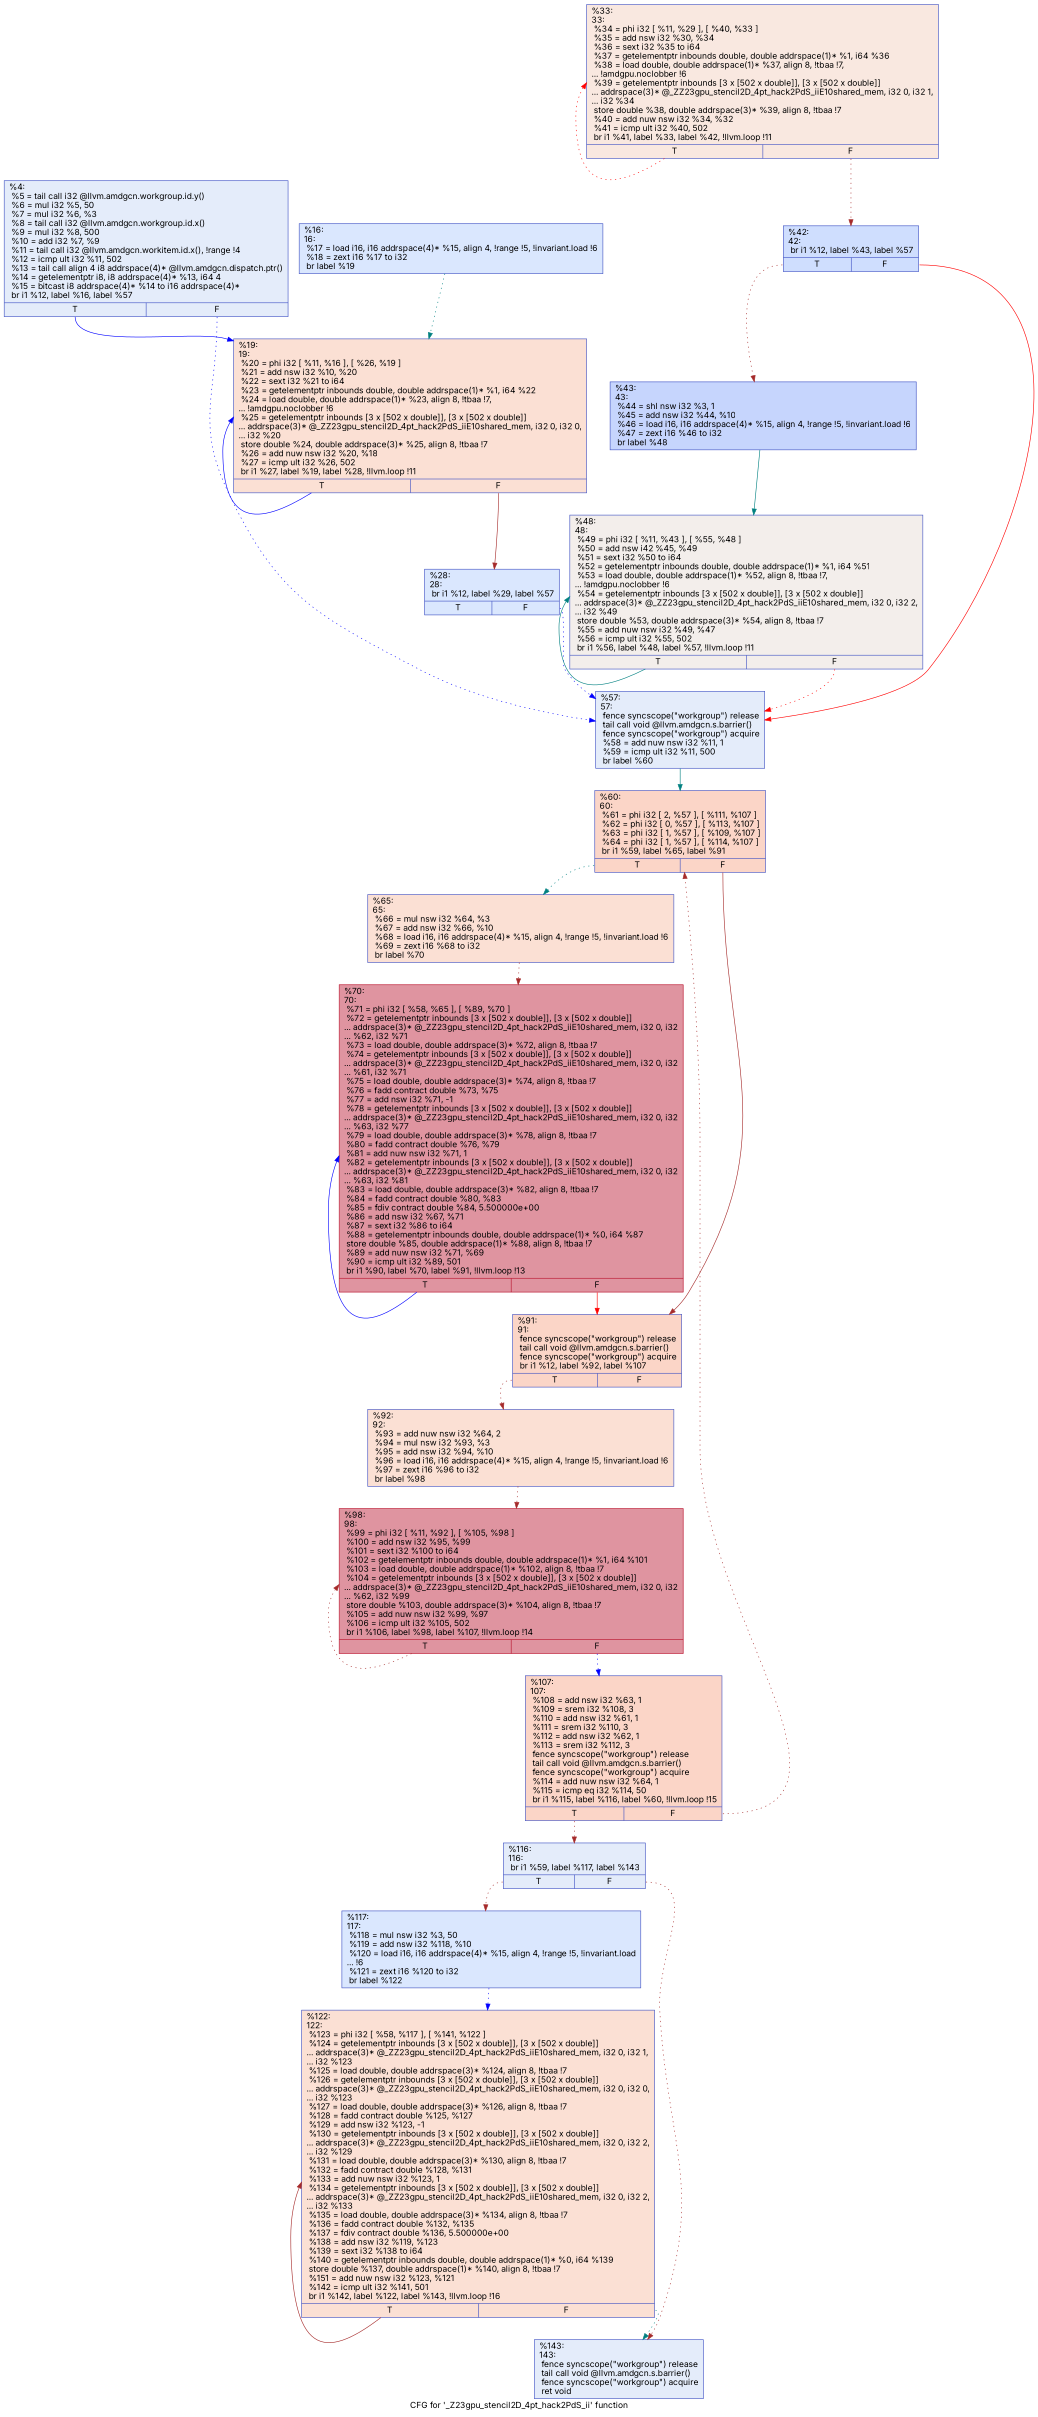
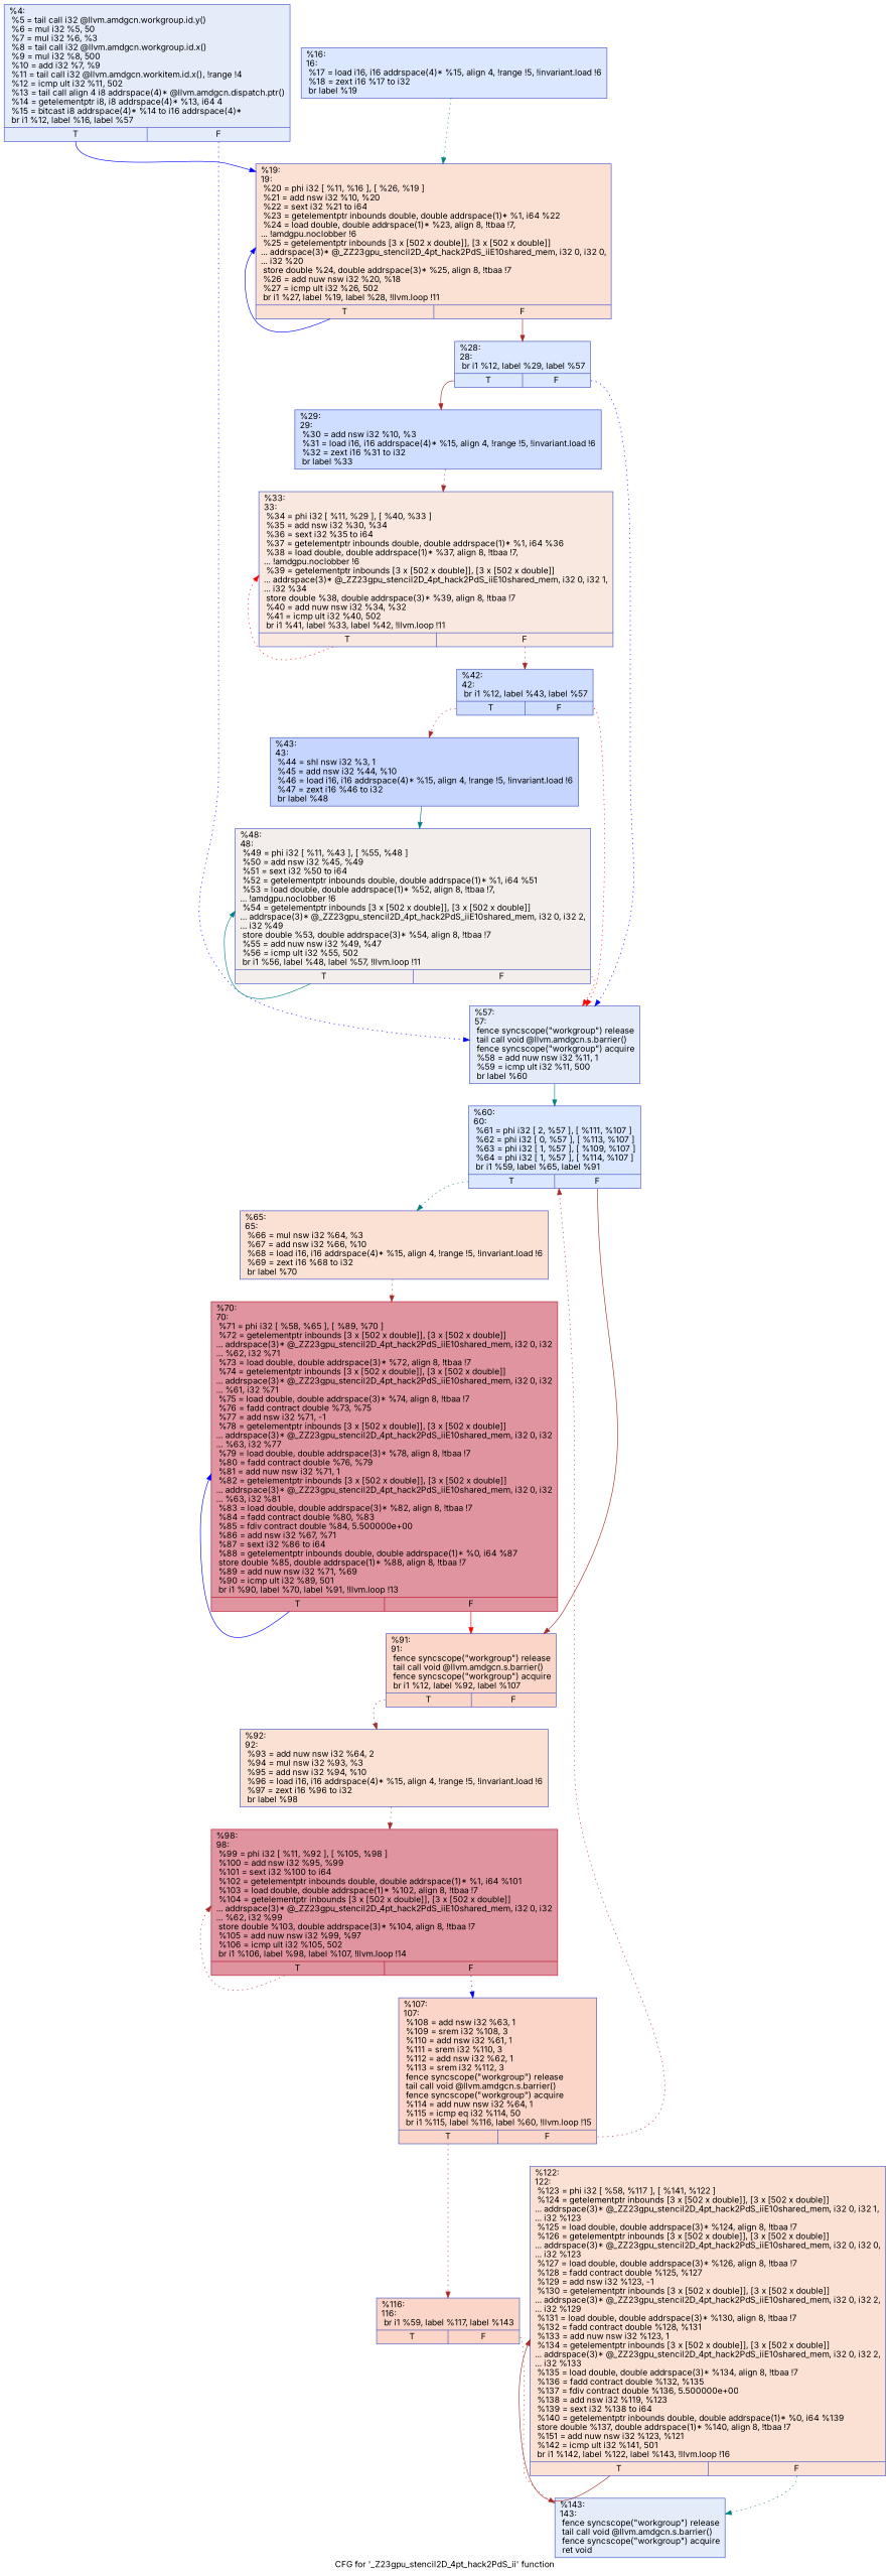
  digraph {
    fontname=Inter
    label="CFG for '_Z23gpu_stencil2D_4pt_hack2PdS_ii' function"
    node [color="#3d50c3ff" fillcolor="#c1d4f470" fontname=Inter shape=record style=filled]
    edge [color=brown fontname=Inter style=dotted tailport=s0]
    n1 [label="{%4:\l  %5 = tail call i32 @llvm.amdgcn.workgroup.id.y()\l  %6 = mul i32 %5, 50\l  %7 = mul i32 %6, %3\l  %8 = tail call i32 @llvm.amdgcn.workgroup.id.x()\l  %9 = mul i32 %8, 500\l  %10 = add i32 %7, %9\l  %11 = tail call i32 @llvm.amdgcn.workitem.id.x(), !range !4\l  %12 = icmp ult i32 %11, 502\l  %13 = tail call align 4 i8 addrspace(4)* @llvm.amdgcn.dispatch.ptr()\l  %14 = getelementptr i8, i8 addrspace(4)* %13, i64 4\l  %15 = bitcast i8 addrspace(4)* %14 to i16 addrspace(4)*\l  br i1 %12, label %16, label %57\l|{<s0>T|<s1>F}}"]
    n2 [label="{%57:\l57:                                               \l  fence syncscope(\"workgroup\") release\l  tail call void @llvm.amdgcn.s.barrier()\l  fence syncscope(\"workgroup\") acquire\l  %58 = add nuw nsw i32 %11, 1\l  %59 = icmp ult i32 %11, 500\l  br label %60\l}"]
    n3 [fillcolor="#f7b99e70" label="{%19:\l19:                                               \l  %20 = phi i32 [ %11, %16 ], [ %26, %19 ]\l  %21 = add nsw i32 %10, %20\l  %22 = sext i32 %21 to i64\l  %23 = getelementptr inbounds double, double addrspace(1)* %1, i64 %22\l  %24 = load double, double addrspace(1)* %23, align 8, !tbaa !7,\l... !amdgpu.noclobber !6\l  %25 = getelementptr inbounds [3 x [502 x double]], [3 x [502 x double]]\l... addrspace(3)* @_ZZ23gpu_stencil2D_4pt_hack2PdS_iiE10shared_mem, i32 0, i32 0,\l... i32 %20\l  store double %24, double addrspace(3)* %25, align 8, !tbaa !7\l  %26 = add nuw nsw i32 %20, %18\l  %27 = icmp ult i32 %26, 502\l  br i1 %27, label %19, label %28, !llvm.loop !11\l|{<s0>T|<s1>F}}"]
    n4 [fillcolor="#abc8fd70" label="{%16:\l16:                                               \l  %17 = load i16, i16 addrspace(4)* %15, align 4, !range !5, !invariant.load !6\l  %18 = zext i16 %17 to i32\l  br label %19\l}"]
-   n5 [fillcolor="#f5a08170" label="{%60:\l60:                                               \l  %61 = phi i32 [ 2, %57 ], [ %111, %107 ]\l  %62 = phi i32 [ 0, %57 ], [ %113, %107 ]\l  %63 = phi i32 [ 1, %57 ], [ %109, %107 ]\l  %64 = phi i32 [ 1, %57 ], [ %114, %107 ]\l  br i1 %59, label %65, label %91\l|{<s0>T|<s1>F}}"]
+   n5 [fillcolor="#abc8fd70" label="{%60:\l60:                                               \l  %61 = phi i32 [ 2, %57 ], [ %111, %107 ]\l  %62 = phi i32 [ 0, %57 ], [ %113, %107 ]\l  %63 = phi i32 [ 1, %57 ], [ %109, %107 ]\l  %64 = phi i32 [ 1, %57 ], [ %114, %107 ]\l  br i1 %59, label %65, label %91\l|{<s0>T|<s1>F}}"]
    n6 [fillcolor="#abc8fd70" label="{%28:\l28:                                               \l  br i1 %12, label %29, label %57\l|{<s0>T|<s1>F}}"]
    n7 [fillcolor="#f7b99e70" label="{%65:\l65:                                               \l  %66 = mul nsw i32 %64, %3\l  %67 = add nsw i32 %66, %10\l  %68 = load i16, i16 addrspace(4)* %15, align 4, !range !5, !invariant.load !6\l  %69 = zext i16 %68 to i32\l  br label %70\l}"]
    n8 [fillcolor="#f5a08170" label="{%91:\l91:                                               \l  fence syncscope(\"workgroup\") release\l  tail call void @llvm.amdgcn.s.barrier()\l  fence syncscope(\"workgroup\") acquire\l  br i1 %12, label %92, label %107\l|{<s0>T|<s1>F}}"]
+   n9 [fillcolor="#93b5fe70" label="{%29:\l29:                                               \l  %30 = add nsw i32 %10, %3\l  %31 = load i16, i16 addrspace(4)* %15, align 4, !range !5, !invariant.load !6\l  %32 = zext i16 %31 to i32\l  br label %33\l}"]
    n10 [fillcolor="#f1ccb870" label="{%33:\l33:                                               \l  %34 = phi i32 [ %11, %29 ], [ %40, %33 ]\l  %35 = add nsw i32 %30, %34\l  %36 = sext i32 %35 to i64\l  %37 = getelementptr inbounds double, double addrspace(1)* %1, i64 %36\l  %38 = load double, double addrspace(1)* %37, align 8, !tbaa !7,\l... !amdgpu.noclobber !6\l  %39 = getelementptr inbounds [3 x [502 x double]], [3 x [502 x double]]\l... addrspace(3)* @_ZZ23gpu_stencil2D_4pt_hack2PdS_iiE10shared_mem, i32 0, i32 1,\l... i32 %34\l  store double %38, double addrspace(3)* %39, align 8, !tbaa !7\l  %40 = add nuw nsw i32 %34, %32\l  %41 = icmp ult i32 %40, 502\l  br i1 %41, label %33, label %42, !llvm.loop !11\l|{<s0>T|<s1>F}}"]
    n11 [fillcolor="#93b5fe70" label="{%42:\l42:                                               \l  br i1 %12, label %43, label %57\l|{<s0>T|<s1>F}}"]
    n12 [fillcolor="#7ea1fa70" label="{%43:\l43:                                               \l  %44 = shl nsw i32 %3, 1\l  %45 = add nsw i32 %44, %10\l  %46 = load i16, i16 addrspace(4)* %15, align 4, !range !5, !invariant.load !6\l  %47 = zext i16 %46 to i32\l  br label %48\l}"]
-   n13 [fillcolor="#e5d8d170" label="{%48:\l48:                                               \l  %49 = phi i32 [ %11, %43 ], [ %55, %48 ]\l  %50 = add nsw i42 %45, %49\l  %51 = sext i32 %50 to i64\l  %52 = getelementptr inbounds double, double addrspace(1)* %1, i64 %51\l  %53 = load double, double addrspace(1)* %52, align 8, !tbaa !7,\l... !amdgpu.noclobber !6\l  %54 = getelementptr inbounds [3 x [502 x double]], [3 x [502 x double]]\l... addrspace(3)* @_ZZ23gpu_stencil2D_4pt_hack2PdS_iiE10shared_mem, i32 0, i32 2,\l... i32 %49\l  store double %53, double addrspace(3)* %54, align 8, !tbaa !7\l  %55 = add nuw nsw i32 %49, %47\l  %56 = icmp ult i32 %55, 502\l  br i1 %56, label %48, label %57, !llvm.loop !11\l|{<s0>T|<s1>F}}"]
+   n13 [fillcolor="#e5d8d170" label="{%48:\l48:                                               \l  %49 = phi i32 [ %11, %43 ], [ %55, %48 ]\l  %50 = add nsw i32 %45, %49\l  %51 = sext i32 %50 to i64\l  %52 = getelementptr inbounds double, double addrspace(1)* %1, i64 %51\l  %53 = load double, double addrspace(1)* %52, align 8, !tbaa !7,\l... !amdgpu.noclobber !6\l  %54 = getelementptr inbounds [3 x [502 x double]], [3 x [502 x double]]\l... addrspace(3)* @_ZZ23gpu_stencil2D_4pt_hack2PdS_iiE10shared_mem, i32 0, i32 2,\l... i32 %49\l  store double %53, double addrspace(3)* %54, align 8, !tbaa !7\l  %55 = add nuw nsw i32 %49, %47\l  %56 = icmp ult i32 %55, 502\l  br i1 %56, label %48, label %57, !llvm.loop !11\l|{<s0>T|<s1>F}}"]
    n14 [color="#b70d28ff" fillcolor="#b70d2870" label="{%70:\l70:                                               \l  %71 = phi i32 [ %58, %65 ], [ %89, %70 ]\l  %72 = getelementptr inbounds [3 x [502 x double]], [3 x [502 x double]]\l... addrspace(3)* @_ZZ23gpu_stencil2D_4pt_hack2PdS_iiE10shared_mem, i32 0, i32\l... %62, i32 %71\l  %73 = load double, double addrspace(3)* %72, align 8, !tbaa !7\l  %74 = getelementptr inbounds [3 x [502 x double]], [3 x [502 x double]]\l... addrspace(3)* @_ZZ23gpu_stencil2D_4pt_hack2PdS_iiE10shared_mem, i32 0, i32\l... %61, i32 %71\l  %75 = load double, double addrspace(3)* %74, align 8, !tbaa !7\l  %76 = fadd contract double %73, %75\l  %77 = add nsw i32 %71, -1\l  %78 = getelementptr inbounds [3 x [502 x double]], [3 x [502 x double]]\l... addrspace(3)* @_ZZ23gpu_stencil2D_4pt_hack2PdS_iiE10shared_mem, i32 0, i32\l... %63, i32 %77\l  %79 = load double, double addrspace(3)* %78, align 8, !tbaa !7\l  %80 = fadd contract double %76, %79\l  %81 = add nuw nsw i32 %71, 1\l  %82 = getelementptr inbounds [3 x [502 x double]], [3 x [502 x double]]\l... addrspace(3)* @_ZZ23gpu_stencil2D_4pt_hack2PdS_iiE10shared_mem, i32 0, i32\l... %63, i32 %81\l  %83 = load double, double addrspace(3)* %82, align 8, !tbaa !7\l  %84 = fadd contract double %80, %83\l  %85 = fdiv contract double %84, 5.500000e+00\l  %86 = add nsw i32 %67, %71\l  %87 = sext i32 %86 to i64\l  %88 = getelementptr inbounds double, double addrspace(1)* %0, i64 %87\l  store double %85, double addrspace(1)* %88, align 8, !tbaa !7\l  %89 = add nuw nsw i32 %71, %69\l  %90 = icmp ult i32 %89, 501\l  br i1 %90, label %70, label %91, !llvm.loop !13\l|{<s0>T|<s1>F}}"]
    n15 [fillcolor="#f7b99e70" label="{%92:\l92:                                               \l  %93 = add nuw nsw i32 %64, 2\l  %94 = mul nsw i32 %93, %3\l  %95 = add nsw i32 %94, %10\l  %96 = load i16, i16 addrspace(4)* %15, align 4, !range !5, !invariant.load !6\l  %97 = zext i16 %96 to i32\l  br label %98\l}"]
    n16 [color="#b70d28ff" fillcolor="#b70d2870" label="{%98:\l98:                                               \l  %99 = phi i32 [ %11, %92 ], [ %105, %98 ]\l  %100 = add nsw i32 %95, %99\l  %101 = sext i32 %100 to i64\l  %102 = getelementptr inbounds double, double addrspace(1)* %1, i64 %101\l  %103 = load double, double addrspace(1)* %102, align 8, !tbaa !7\l  %104 = getelementptr inbounds [3 x [502 x double]], [3 x [502 x double]]\l... addrspace(3)* @_ZZ23gpu_stencil2D_4pt_hack2PdS_iiE10shared_mem, i32 0, i32\l... %62, i32 %99\l  store double %103, double addrspace(3)* %104, align 8, !tbaa !7\l  %105 = add nuw nsw i32 %99, %97\l  %106 = icmp ult i32 %105, 502\l  br i1 %106, label %98, label %107, !llvm.loop !14\l|{<s0>T|<s1>F}}"]
    n17 [fillcolor="#f5a08170" label="{%107:\l107:                                              \l  %108 = add nsw i32 %63, 1\l  %109 = srem i32 %108, 3\l  %110 = add nsw i32 %61, 1\l  %111 = srem i32 %110, 3\l  %112 = add nsw i32 %62, 1\l  %113 = srem i32 %112, 3\l  fence syncscope(\"workgroup\") release\l  tail call void @llvm.amdgcn.s.barrier()\l  fence syncscope(\"workgroup\") acquire\l  %114 = add nuw nsw i32 %64, 1\l  %115 = icmp eq i32 %114, 50\l  br i1 %115, label %116, label %60, !llvm.loop !15\l|{<s0>T|<s1>F}}"]
-   n18 [label="{%116:\l116:                                              \l  br i1 %59, label %117, label %143\l|{<s0>T|<s1>F}}"]
-   n19 [fillcolor="#abc8fd70" label="{%117:\l117:                                              \l  %118 = mul nsw i32 %3, 50\l  %119 = add nsw i32 %118, %10\l  %120 = load i16, i16 addrspace(4)* %15, align 4, !range !5, !invariant.load\l... !6\l  %121 = zext i16 %120 to i32\l  br label %122\l}"]
+   n18 [fillcolor="#f5a08170" label="{%116:\l116:                                              \l  br i1 %59, label %117, label %143\l|{<s0>T|<s1>F}}"]
    n20 [label="{%143:\l143:                                              \l  fence syncscope(\"workgroup\") release\l  tail call void @llvm.amdgcn.s.barrier()\l  fence syncscope(\"workgroup\") acquire\l  ret void\l}"]
    n21 [fillcolor="#f7b99e70" label="{%122:\l122:                                              \l  %123 = phi i32 [ %58, %117 ], [ %141, %122 ]\l  %124 = getelementptr inbounds [3 x [502 x double]], [3 x [502 x double]]\l... addrspace(3)* @_ZZ23gpu_stencil2D_4pt_hack2PdS_iiE10shared_mem, i32 0, i32 1,\l... i32 %123\l  %125 = load double, double addrspace(3)* %124, align 8, !tbaa !7\l  %126 = getelementptr inbounds [3 x [502 x double]], [3 x [502 x double]]\l... addrspace(3)* @_ZZ23gpu_stencil2D_4pt_hack2PdS_iiE10shared_mem, i32 0, i32 0,\l... i32 %123\l  %127 = load double, double addrspace(3)* %126, align 8, !tbaa !7\l  %128 = fadd contract double %125, %127\l  %129 = add nsw i32 %123, -1\l  %130 = getelementptr inbounds [3 x [502 x double]], [3 x [502 x double]]\l... addrspace(3)* @_ZZ23gpu_stencil2D_4pt_hack2PdS_iiE10shared_mem, i32 0, i32 2,\l... i32 %129\l  %131 = load double, double addrspace(3)* %130, align 8, !tbaa !7\l  %132 = fadd contract double %128, %131\l  %133 = add nuw nsw i32 %123, 1\l  %134 = getelementptr inbounds [3 x [502 x double]], [3 x [502 x double]]\l... addrspace(3)* @_ZZ23gpu_stencil2D_4pt_hack2PdS_iiE10shared_mem, i32 0, i32 2,\l... i32 %133\l  %135 = load double, double addrspace(3)* %134, align 8, !tbaa !7\l  %136 = fadd contract double %132, %135\l  %137 = fdiv contract double %136, 5.500000e+00\l  %138 = add nsw i32 %119, %123\l  %139 = sext i32 %138 to i64\l  %140 = getelementptr inbounds double, double addrspace(1)* %0, i64 %139\l  store double %137, double addrspace(1)* %140, align 8, !tbaa !7\l  %151 = add nuw nsw i32 %123, %121\l  %142 = icmp ult i32 %141, 501\l  br i1 %142, label %122, label %143, !llvm.loop !16\l|{<s0>T|<s1>F}}"]
    n1 -> n2 [color=blue tailport=s1]
    n1 -> n3 [color=blue style=solid]
    n2 -> n5 [color=teal style=solid]
    n3 -> n3 [color=blue style=solid]
    n3 -> n6 [style=solid tailport=s1]
    n4 -> n3 [color=teal]
    n5 -> n7 [color=teal]
    n5 -> n8 [style=solid tailport=s1]
    n6 -> n2 [color=blue tailport=s1]
+   n6 -> n9 [style=solid]
    n7 -> n14
    n8 -> n15
+   n9 -> n10
    n10 -> n10 [color=red]
    n10 -> n11 [tailport=s1]
-   n11 -> n2 [color=red style=solid tailport=s1]
+   n11 -> n2 [color=red tailport=s1]
    n11 -> n12
    n12 -> n13 [color=teal style=solid]
    n13 -> n2 [color=red tailport=s1]
    n13 -> n13 [color=teal style=solid]
    n14 -> n8 [color=red style=solid tailport=s1]
    n14 -> n14 [color=blue style=solid]
    n15 -> n16
    n16 -> n16
    n16 -> n17 [color=blue tailport=s1]
    n17 -> n5 [tailport=s1]
    n17 -> n18
-   n18 -> n19
    n18 -> n20 [tailport=s1]
-   n19 -> n21 [color=blue]
    n21 -> n20 [color=teal tailport=s1]
    n21 -> n21 [style=solid]
  }
